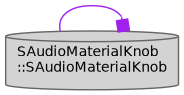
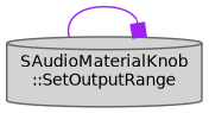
  digraph {
    rankdir=LR
-   n1 [color=gray40 fillcolor=lightgrey fontcolor=black fontname=Helvetica fontsize=10 height=0.2 label="SAudioMaterialKnob\l::SAudioMaterialKnob" shape=cylinder style=filled width=0.4]
+   n1 [color=gray40 fillcolor=lightgrey fontcolor=black fontname=Helvetica fontsize=10 height=0.2 label="SAudioMaterialKnob\l::SetOutputRange" shape=cylinder style=filled width=0.4]
    n1 -> n1 [color=purple fontname=Helvetica fontsize=10 labelfontname=Helvetica labelfontsize=10 style=solid arrowhead=box]
  }
